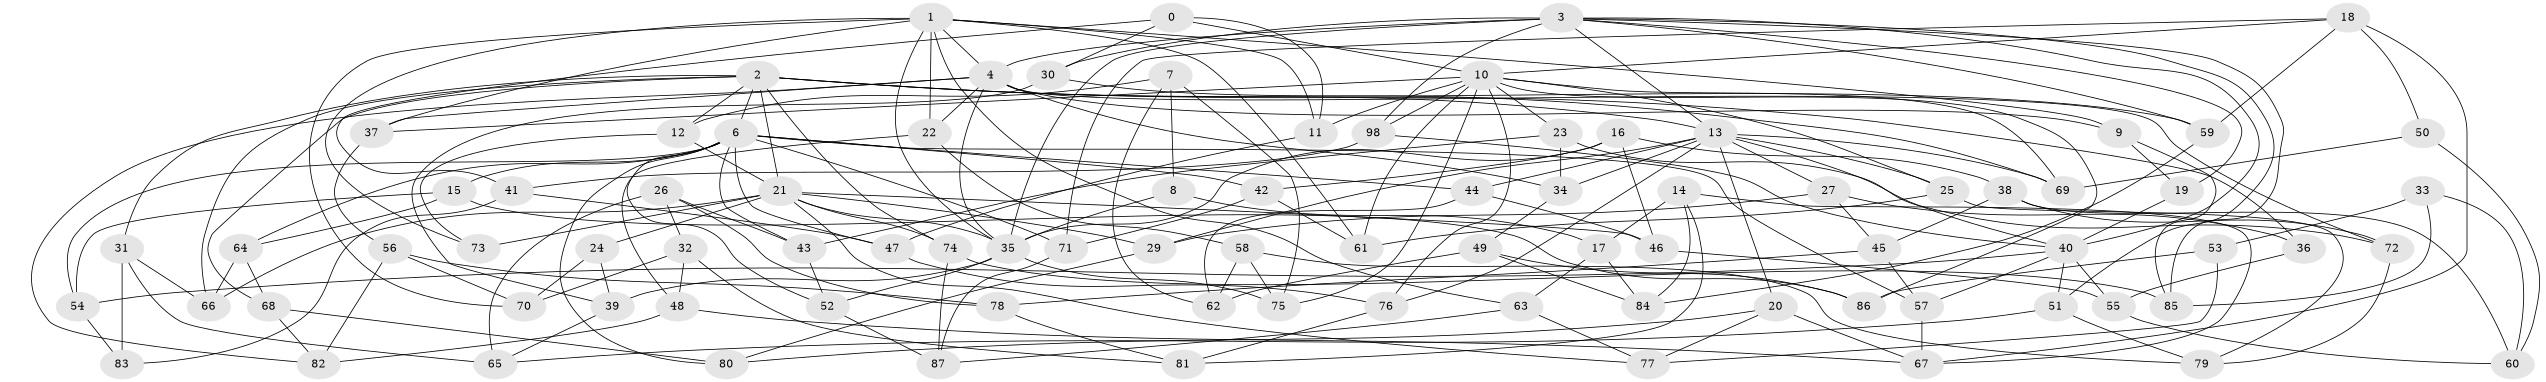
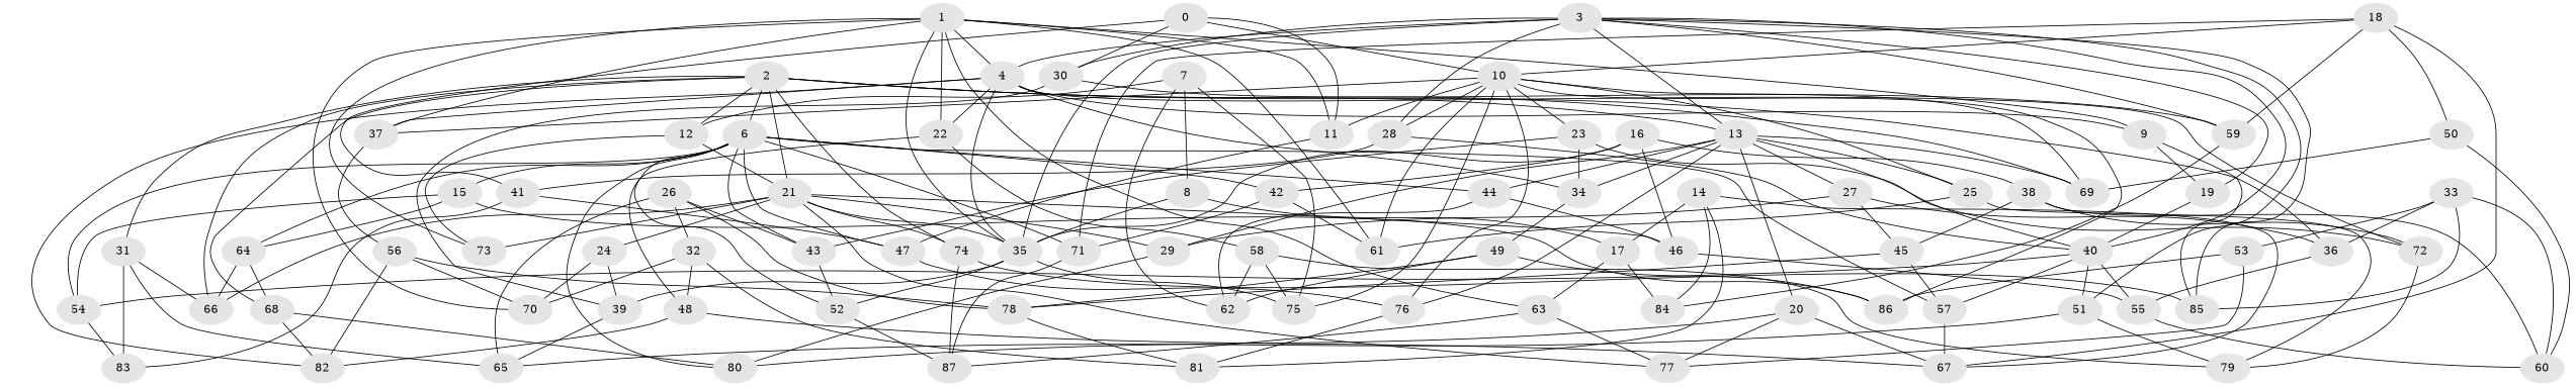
  graph {
    node [color=gray90 style=filled]
    edge [weight=1.0]
    1
    4
    9
    11
    22
    35
    37
    61
    63
    70
    73
    34
    72
    82
    19
    85
    47
    48
    58
    52
    75
    39
    56
    77
    87
    2
    6
    12
    13
    21
    31
    36
    66
    68
    69
    74
    15
    42
    43
    44
    54
    57
    64
    71
    80
    40
    25
    76
    20
    27
    29
    46
    24
    65
    83
    55
    3
-   28 [label=98]
+   28
    30
    51
    59
    41
    79
    84
    49
    n66 [label=0]
    10
    23
    86
    62
    67
    7
    8
    17
    81
    45
    14
    16
    38
    60
    18
    50
    26
    32
    78
    33
    53
    1 -- 4
    1 -- 9
    1 -- 11
    1 -- 22
    1 -- 35
    1 -- 37
    1 -- 61
    1 -- 63
    1 -- 70
    1 -- 73
    4 -- 9
    4 -- 22
    4 -- 35
    4 -- 37
    4 -- 34
    4 -- 72
    4 -- 82
    9 -- 19
    9 -- 85
    11 -- 47
    22 -- 48
    22 -- 58
    35 -- 52
    35 -- 75
    35 -- 39
    37 -- 56
    63 -- 77
    63 -- 87
    34 -- 49
    72 -- 79
    19 -- 40
    47 -- 76
    48 -- 82
    48 -- 67
    58 -- 75
    58 -- 79
    58 -- 62
    52 -- 87
    39 -- 65
    56 -- 70
    56 -- 82
    56 -- 78
    2 -- 6
    2 -- 12
    2 -- 13
    2 -- 21
    2 -- 31
    2 -- 36
    2 -- 66
    2 -- 68
    2 -- 69
    2 -- 74
    6 -- 47
    6 -- 52
    6 -- 15
    6 -- 42
    6 -- 43
    6 -- 44
    6 -- 54
    6 -- 57
    6 -- 64
    6 -- 71
    6 -- 80
    12 -- 73
    12 -- 21
    13 -- 34
    13 -- 69
    13 -- 44
    13 -- 40 [weight=2.0]
    13 -- 25
    13 -- 76
    13 -- 20
    13 -- 27
    13 -- 29
    21 -- 35
    21 -- 73
    21 -- 77
    21 -- 66
    21 -- 74
    21 -- 29
    21 -- 46
    21 -- 24
    31 -- 66
    31 -- 65
    31 -- 83
    36 -- 55
    68 -- 82
    68 -- 80
    74 -- 85
    74 -- 87
    15 -- 54
    15 -- 64
    15 -- 86
    42 -- 61
    42 -- 71
    43 -- 52
    44 -- 46
    44 -- 62
    54 -- 83
    57 -- 67
    64 -- 66
    64 -- 68
    71 -- 87
    40 -- 54
    40 -- 57
    40 -- 55
    40 -- 51
    25 -- 61
    25 -- 79
    76 -- 81
    20 -- 77
    20 -- 80
    20 -- 67
    27 -- 36
    27 -- 29
    27 -- 45
    29 -- 80
    46 -- 55
    24 -- 70
    24 -- 39
    55 -- 60
    3 -- 4 [weight=2.0]
    3 -- 35 [weight=2.0]
    3 -- 19
    3 -- 85
    3 -- 13
    3 -- 40
    3 -- 28
    3 -- 30
    3 -- 51
    3 -- 59
    28 -- 40
    28 -- 41
    30 -- 39
    30 -- 59
    51 -- 65
    51 -- 79
    59 -- 84
    41 -- 47
    41 -- 83
-   49 -- 84
+   49 -- 78
    49 -- 86
    49 -- 62
    n66 -- 11
    n66 -- 30
    n66 -- 41
    n66 -- 10
    10 -- 11
    10 -- 37
    10 -- 61
    10 -- 75
    10 -- 69
    10 -- 25
    10 -- 76
    10 -- 28
    10 -- 23
    10 -- 86
    23 -- 34
    23 -- 72
    23 -- 43
    7 -- 75
    7 -- 12
    7 -- 62
    7 -- 8
    8 -- 35
    8 -- 17
    17 -- 63
    17 -- 84
    45 -- 57
    45 -- 78
    14 -- 84
    14 -- 67
    14 -- 17
    14 -- 81
    16 -- 35
    16 -- 42
    16 -- 46
    16 -- 38
    38 -- 72
    38 -- 45
    38 -- 60
    18 -- 71
    18 -- 59
    18 -- 10
    18 -- 67
    18 -- 50
    50 -- 69
    50 -- 60
    26 -- 43
    26 -- 65
    26 -- 32
    26 -- 78
    32 -- 70
    32 -- 48
    32 -- 81
    78 -- 81
    33 -- 85
+   33 -- 36
    33 -- 60
    33 -- 53
    53 -- 77
    53 -- 86
  }
